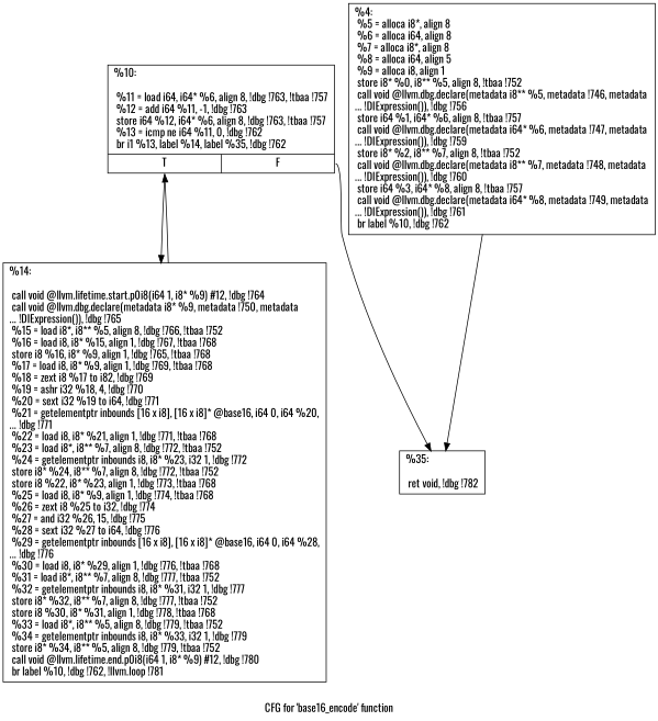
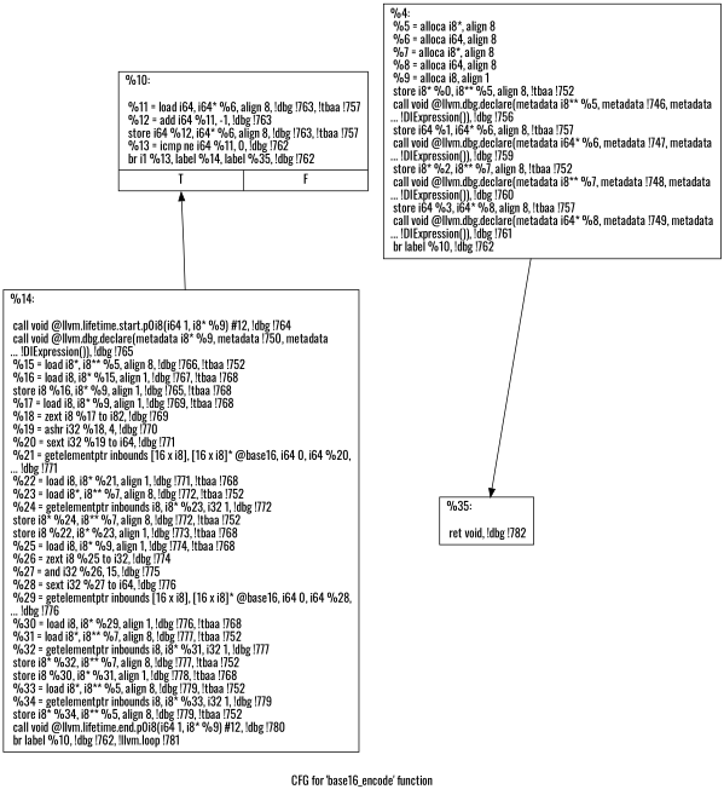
  digraph {
    fontname=Oswald
    label="CFG for 'base16_encode' function"
    node [fontname=Oswald shape=record]
    edge [fontname=Oswald]
-   n1 [label="{%4:\l  %5 = alloca i8*, align 8\l  %6 = alloca i64, align 8\l  %7 = alloca i8*, align 8\l  %8 = alloca i64, align 5\l  %9 = alloca i8, align 1\l  store i8* %0, i8** %5, align 8, !tbaa !752\l  call void @llvm.dbg.declare(metadata i8** %5, metadata !746, metadata\l... !DIExpression()), !dbg !756\l  store i64 %1, i64* %6, align 8, !tbaa !757\l  call void @llvm.dbg.declare(metadata i64* %6, metadata !747, metadata\l... !DIExpression()), !dbg !759\l  store i8* %2, i8** %7, align 8, !tbaa !752\l  call void @llvm.dbg.declare(metadata i8** %7, metadata !748, metadata\l... !DIExpression()), !dbg !760\l  store i64 %3, i64* %8, align 8, !tbaa !757\l  call void @llvm.dbg.declare(metadata i64* %8, metadata !749, metadata\l... !DIExpression()), !dbg !761\l  br label %10, !dbg !762\l}"]
+   n1 [label="{%4:\l  %5 = alloca i8*, align 8\l  %6 = alloca i64, align 8\l  %7 = alloca i8*, align 8\l  %8 = alloca i64, align 8\l  %9 = alloca i8, align 1\l  store i8* %0, i8** %5, align 8, !tbaa !752\l  call void @llvm.dbg.declare(metadata i8** %5, metadata !746, metadata\l... !DIExpression()), !dbg !756\l  store i64 %1, i64* %6, align 8, !tbaa !757\l  call void @llvm.dbg.declare(metadata i64* %6, metadata !747, metadata\l... !DIExpression()), !dbg !759\l  store i8* %2, i8** %7, align 8, !tbaa !752\l  call void @llvm.dbg.declare(metadata i8** %7, metadata !748, metadata\l... !DIExpression()), !dbg !760\l  store i64 %3, i64* %8, align 8, !tbaa !757\l  call void @llvm.dbg.declare(metadata i64* %8, metadata !749, metadata\l... !DIExpression()), !dbg !761\l  br label %10, !dbg !762\l}"]
    n2 [label="{%35:\l\l  ret void, !dbg !782\l}"]
    n3 [label="{%10:\l\l  %11 = load i64, i64* %6, align 8, !dbg !763, !tbaa !757\l  %12 = add i64 %11, -1, !dbg !763\l  store i64 %12, i64* %6, align 8, !dbg !763, !tbaa !757\l  %13 = icmp ne i64 %11, 0, !dbg !762\l  br i1 %13, label %14, label %35, !dbg !762\l|{<s0>T|<s1>F}}"]
    n4 [label="{%14:\l\l  call void @llvm.lifetime.start.p0i8(i64 1, i8* %9) #12, !dbg !764\l  call void @llvm.dbg.declare(metadata i8* %9, metadata !750, metadata\l... !DIExpression()), !dbg !765\l  %15 = load i8*, i8** %5, align 8, !dbg !766, !tbaa !752\l  %16 = load i8, i8* %15, align 1, !dbg !767, !tbaa !768\l  store i8 %16, i8* %9, align 1, !dbg !765, !tbaa !768\l  %17 = load i8, i8* %9, align 1, !dbg !769, !tbaa !768\l  %18 = zext i8 %17 to i82, !dbg !769\l  %19 = ashr i32 %18, 4, !dbg !770\l  %20 = sext i32 %19 to i64, !dbg !771\l  %21 = getelementptr inbounds [16 x i8], [16 x i8]* @base16, i64 0, i64 %20,\l... !dbg !771\l  %22 = load i8, i8* %21, align 1, !dbg !771, !tbaa !768\l  %23 = load i8*, i8** %7, align 8, !dbg !772, !tbaa !752\l  %24 = getelementptr inbounds i8, i8* %23, i32 1, !dbg !772\l  store i8* %24, i8** %7, align 8, !dbg !772, !tbaa !752\l  store i8 %22, i8* %23, align 1, !dbg !773, !tbaa !768\l  %25 = load i8, i8* %9, align 1, !dbg !774, !tbaa !768\l  %26 = zext i8 %25 to i32, !dbg !774\l  %27 = and i32 %26, 15, !dbg !775\l  %28 = sext i32 %27 to i64, !dbg !776\l  %29 = getelementptr inbounds [16 x i8], [16 x i8]* @base16, i64 0, i64 %28,\l... !dbg !776\l  %30 = load i8, i8* %29, align 1, !dbg !776, !tbaa !768\l  %31 = load i8*, i8** %7, align 8, !dbg !777, !tbaa !752\l  %32 = getelementptr inbounds i8, i8* %31, i32 1, !dbg !777\l  store i8* %32, i8** %7, align 8, !dbg !777, !tbaa !752\l  store i8 %30, i8* %31, align 1, !dbg !778, !tbaa !768\l  %33 = load i8*, i8** %5, align 8, !dbg !779, !tbaa !752\l  %34 = getelementptr inbounds i8, i8* %33, i32 1, !dbg !779\l  store i8* %34, i8** %5, align 8, !dbg !779, !tbaa !752\l  call void @llvm.lifetime.end.p0i8(i64 1, i8* %9) #12, !dbg !780\l  br label %10, !dbg !762, !llvm.loop !781\l}"]
    n1 -> n2
-   n3 -> n2 [tailport=s1]
-   n3 -> n4 [tailport=s0]
    n4 -> n3
  }
